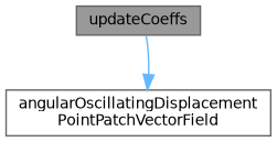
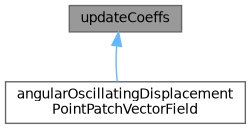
  digraph {
    rankdir=TB
    node [fontname=Helvetica fontsize=10 shape=box style=filled]
    n1 [color=gray40 fillcolor=grey60 fontcolor=black height=0.2 label=updateCoeffs width=0.4]
    n2 [color=grey40 fillcolor=white height=0.2 label="angularOscillatingDisplacement\lPointPatchVectorField" width=0.4]
-   n2 -> n1 [color=steelblue1 dir=back fontname=Helvetica fontsize=10 labelfontname=Helvetica labelfontsize=10 style=solid]
+   n1 -> n2 [color=steelblue1 dir=back fontname=Helvetica fontsize=10 labelfontname=Helvetica labelfontsize=10 style=solid]
  }
